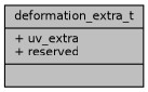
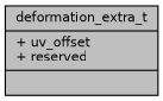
  digraph {
-   n1 [color=black fillcolor=grey75 fontcolor=black fontname=Helvetica fontsize=10 height=0.2 label="{deformation_extra_t\n|+ uv_extra\l+ reserved\l|}" shape=record style=filled width=0.4]
+   n1 [color=black fillcolor=grey75 fontcolor=black fontname=Helvetica fontsize=10 height=0.2 label="{deformation_extra_t\n|+ uv_offset\l+ reserved\l|}" shape=record style=filled width=0.4]
  }
